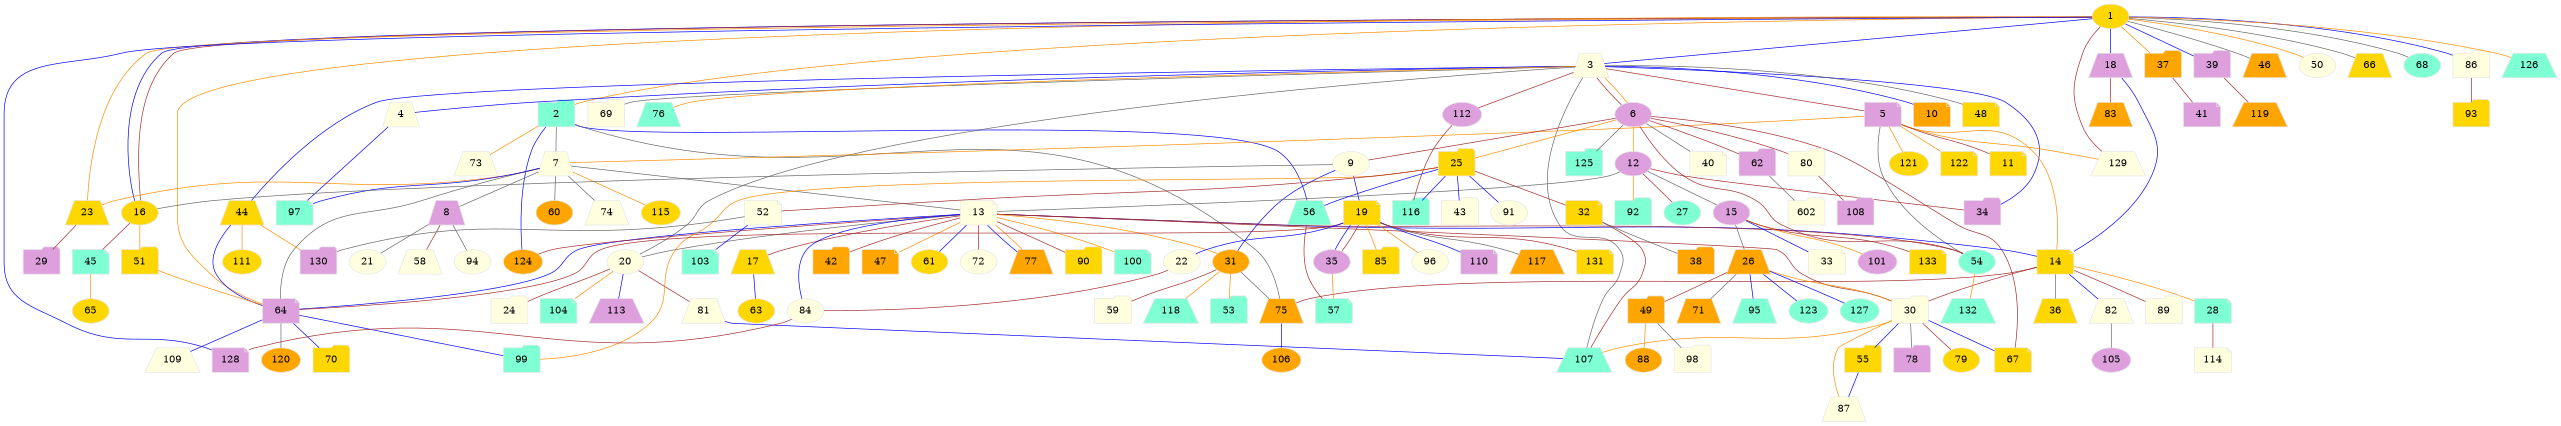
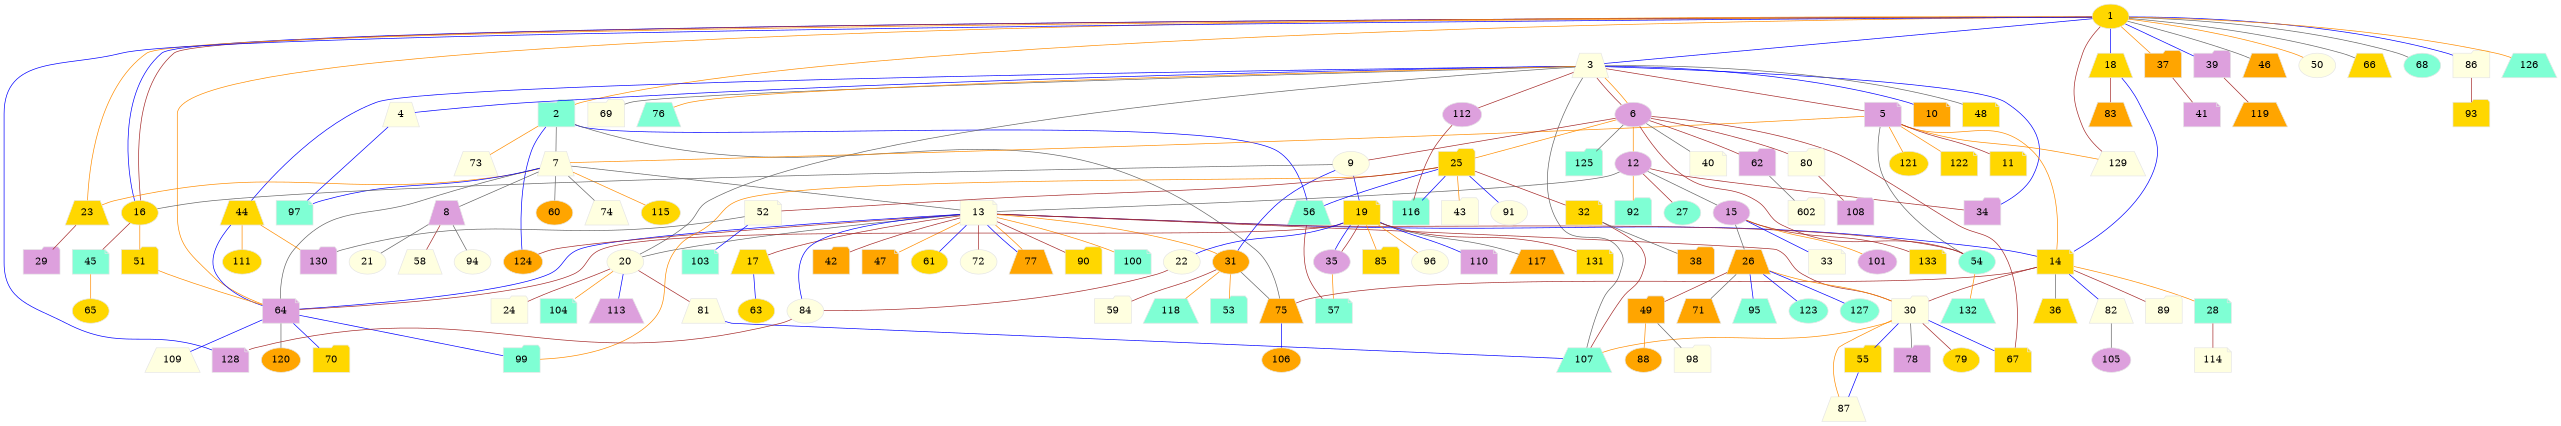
  graph {
    node [color=gray90 fillcolor=lightyellow shape=ellipse style=filled]
    edge [color=brown]
    1 [fillcolor=gold]
    2 [fillcolor=aquamarine shape=folder]
    3 [shape=trapezium]
    16 [fillcolor=gold]
-   18 [fillcolor=plum shape=trapezium]
+   18 [fillcolor=gold shape=trapezium]
    23 [fillcolor=gold shape=trapezium]
    37 [fillcolor=orange shape=folder]
    39 [fillcolor=plum shape=folder]
    46 [fillcolor=orange shape=trapezium]
    50
    64 [fillcolor=plum shape=note]
    66 [fillcolor=gold shape=trapezium]
    68 [fillcolor=aquamarine]
    86 [shape=folder]
    126 [fillcolor=aquamarine shape=trapezium]
    128 [fillcolor=plum shape=note]
    129 [shape=trapezium]
    7 [shape=trapezium]
    56 [fillcolor=aquamarine shape=trapezium]
    73 [shape=trapezium]
    75 [fillcolor=orange shape=trapezium]
    124 [fillcolor=orange]
    4 [shape=trapezium]
    5 [fillcolor=plum shape=note]
    6 [fillcolor=plum]
    10 [fillcolor=orange shape=note]
    20
    34 [fillcolor=plum shape=folder]
    44 [fillcolor=gold shape=trapezium]
    48 [fillcolor=gold shape=note]
    69 [shape=folder]
    76 [fillcolor=aquamarine shape=trapezium]
    107 [fillcolor=aquamarine shape=trapezium]
    112 [fillcolor=plum]
    14 [fillcolor=gold shape=note]
    30 [shape=folder]
    28 [fillcolor=aquamarine shape=note]
    36 [fillcolor=gold shape=trapezium]
    82 [shape=trapezium]
    89 [shape=folder]
    45 [fillcolor=aquamarine shape=note]
    51 [fillcolor=gold shape=folder]
    83 [fillcolor=orange shape=trapezium]
    29 [fillcolor=plum shape=folder]
    41 [fillcolor=plum shape=note]
    119 [fillcolor=orange shape=trapezium]
    99 [fillcolor=aquamarine shape=folder]
    70 [fillcolor=gold shape=folder]
    109 [shape=trapezium]
    120 [fillcolor=orange]
    93 [fillcolor=gold shape=folder]
    97 [fillcolor=aquamarine shape=note]
    8 [fillcolor=plum shape=trapezium]
    13 [shape=note]
    60 [fillcolor=orange]
    74 [shape=trapezium]
    115 [fillcolor=gold]
    57 [fillcolor=aquamarine shape=note]
    106 [fillcolor=orange]
    11 [fillcolor=gold shape=note]
    54 [fillcolor=aquamarine]
    121 [fillcolor=gold]
    122 [fillcolor=gold shape=note]
    9
    12 [fillcolor=plum]
    25 [fillcolor=gold shape=folder]
    40 [shape=note]
    62 [fillcolor=plum shape=folder]
    67 [fillcolor=gold shape=note]
    80 [shape=folder]
    125 [fillcolor=aquamarine shape=folder]
    24 [shape=folder]
    81 [shape=trapezium]
    104 [fillcolor=aquamarine shape=note]
    113 [fillcolor=plum shape=trapezium]
    111 [fillcolor=gold]
    130 [fillcolor=plum shape=folder]
    116 [fillcolor=aquamarine shape=folder]
    132 [fillcolor=aquamarine shape=trapezium]
    19 [fillcolor=gold shape=note]
    31 [fillcolor=orange]
    15 [fillcolor=plum]
    27 [fillcolor=aquamarine]
    92 [fillcolor=aquamarine shape=folder]
    32 [fillcolor=gold shape=note]
    43 [shape=folder]
    52 [shape=note]
    91
    n89 [label=602 shape=folder]
    108 [fillcolor=plum shape=folder]
    21
    58 [shape=trapezium]
    94
    17 [fillcolor=gold shape=trapezium]
    42 [fillcolor=orange shape=folder]
    47 [fillcolor=orange shape=note]
    61 [fillcolor=gold]
    72
    77 [fillcolor=orange shape=trapezium]
    84
    90 [fillcolor=gold shape=folder]
    100 [fillcolor=aquamarine shape=note]
    22
    35 [fillcolor=plum]
    85 [fillcolor=gold shape=folder]
    96
    110 [fillcolor=plum shape=note]
    117 [fillcolor=orange shape=trapezium]
    131 [fillcolor=gold shape=note]
    53 [fillcolor=aquamarine shape=folder]
    59 [shape=folder]
    118 [fillcolor=aquamarine shape=trapezium]
    26 [fillcolor=orange shape=trapezium]
    33 [shape=note]
    101 [fillcolor=plum]
    133 [fillcolor=gold shape=note]
    63 [fillcolor=gold]
    55 [fillcolor=gold shape=folder]
    78 [fillcolor=plum shape=folder]
    79 [fillcolor=gold]
    87 [shape=trapezium]
    114 [shape=note]
    105 [fillcolor=plum]
    49 [fillcolor=orange shape=folder]
    71 [fillcolor=orange shape=trapezium]
    95 [fillcolor=aquamarine shape=trapezium]
    123 [fillcolor=aquamarine]
    127 [fillcolor=aquamarine]
    65 [fillcolor=gold]
    38 [fillcolor=orange shape=folder]
    103 [fillcolor=aquamarine shape=note]
    88 [fillcolor=orange]
    98 [shape=folder]
    1 -- 2 [color=darkorange]
    1 -- 3 [color=blue]
    1 -- 16 [color=blue]
    1 -- 16
    1 -- 18 [color=blue]
    1 -- 23 [color=darkorange]
    1 -- 37 [color=darkorange]
    1 -- 39 [color=blue]
    1 -- 46 [color=gray40]
    1 -- 50 [color=darkorange]
    1 -- 64 [color=darkorange]
    1 -- 66 [color=gray40]
    1 -- 68 [color=gray40]
    1 -- 86 [color=blue]
    1 -- 126 [color=darkorange]
    1 -- 128 [color=blue]
    1 -- 129
    2 -- 7 [color=gray40]
    2 -- 56 [color=blue]
    2 -- 73 [color=darkorange]
    2 -- 75 [color=gray40]
    2 -- 124 [color=blue]
    3 -- 4 [color=blue]
    3 -- 5
    3 -- 6
    3 -- 6 [color=darkorange]
    3 -- 10 [color=blue]
    3 -- 20 [color=gray40]
    3 -- 34 [color=blue]
    3 -- 44 [color=blue]
    3 -- 48 [color=gray40]
    3 -- 69 [color=gray40]
    3 -- 76 [color=darkorange]
    3 -- 107 [color=gray40]
    3 -- 112
    16 -- 45
    16 -- 51 [color=darkorange]
    18 -- 14 [color=blue]
    18 -- 83
    23 -- 29
    37 -- 41
    39 -- 119
    64 -- 99 [color=blue]
    64 -- 70 [color=blue]
    64 -- 109 [color=blue]
    64 -- 120 [color=gray40]
    86 -- 93
    7 -- 23 [color=darkorange]
    7 -- 64 [color=gray40]
    7 -- 97 [color=blue]
    7 -- 8 [color=gray40]
    7 -- 13 [color=gray40]
    7 -- 60 [color=gray40]
    7 -- 74 [color=gray40]
    7 -- 115 [color=darkorange]
    56 -- 57
    75 -- 106 [color=blue]
    4 -- 97 [color=blue]
    5 -- 129 [color=darkorange]
    5 -- 7 [color=darkorange]
    5 -- 14 [color=darkorange]
    5 -- 11
    5 -- 54 [color=gray40]
    5 -- 121 [color=darkorange]
    5 -- 122 [color=darkorange]
    6 -- 54
    6 -- 9
    6 -- 12 [color=darkorange]
    6 -- 25 [color=darkorange]
    6 -- 40 [color=gray40]
    6 -- 62
    6 -- 67
    6 -- 80
    6 -- 125 [color=gray40]
    20 -- 24
    20 -- 81
    20 -- 104 [color=darkorange]
    20 -- 113 [color=blue]
    44 -- 64 [color=blue]
    44 -- 111 [color=darkorange]
    44 -- 130 [color=darkorange]
    112 -- 116
    14 -- 75
    14 -- 30
    14 -- 28 [color=darkorange]
    14 -- 36 [color=gray40]
    14 -- 82 [color=blue]
    14 -- 89
    30 -- 107 [color=darkorange]
    30 -- 67 [color=blue]
    30 -- 55 [color=blue]
    30 -- 78 [color=gray40]
    30 -- 79
    30 -- 87 [color=darkorange]
    28 -- 114
    82 -- 105 [color=gray40]
    45 -- 65 [color=darkorange]
    51 -- 64 [color=darkorange]
    8 -- 21 [color=gray40]
    8 -- 58
    8 -- 94 [color=gray40]
    13 -- 64 [color=blue]
    13 -- 124
    13 -- 20 [color=gray40]
    13 -- 14 [color=blue]
    13 -- 30
    13 -- 54
    13 -- 31 [color=darkorange]
    13 -- 17
    13 -- 42
    13 -- 47 [color=darkorange]
    13 -- 61 [color=blue]
    13 -- 72
    13 -- 77 [color=blue]
    13 -- 77 [color=darkorange]
    13 -- 84 [color=blue]
    13 -- 90
    13 -- 100 [color=darkorange]
    54 -- 132 [color=darkorange]
    9 -- 16 [color=gray40]
    9 -- 19 [color=blue]
    9 -- 31 [color=blue]
    12 -- 34
    12 -- 13 [color=gray40]
    12 -- 15 [color=gray40]
    12 -- 27
    12 -- 92 [color=darkorange]
    25 -- 56 [color=blue]
    25 -- 99 [color=darkorange]
    25 -- 116 [color=blue]
    25 -- 32
-   25 -- 43 [color=blue]
+   25 -- 43 [color=darkorange]
    25 -- 52
    25 -- 91 [color=blue]
    62 -- n89 [color=gray40]
    80 -- 108
    81 -- 107 [color=blue]
    19 -- 64
    19 -- 22 [color=blue]
    19 -- 35 [color=blue]
    19 -- 35
    19 -- 85 [color=darkorange]
    19 -- 96 [color=darkorange]
    19 -- 110 [color=blue]
    19 -- 117 [color=gray40]
    19 -- 131
    31 -- 75 [color=gray40]
    31 -- 53 [color=darkorange]
    31 -- 59
    31 -- 118 [color=darkorange]
    15 -- 26 [color=gray40]
    15 -- 33 [color=blue]
    15 -- 101 [color=darkorange]
    15 -- 133
    32 -- 107
    32 -- 38 [color=gray40]
    52 -- 130 [color=gray40]
    52 -- 103 [color=blue]
    17 -- 63 [color=blue]
    84 -- 128
    22 -- 84
    35 -- 57 [color=darkorange]
    26 -- 30 [color=darkorange]
    26 -- 49
    26 -- 71 [color=gray40]
    26 -- 95 [color=blue]
    26 -- 123 [color=blue]
    26 -- 127 [color=blue]
    55 -- 87 [color=blue]
    49 -- 88 [color=darkorange]
    49 -- 98 [color=gray40]
  }
